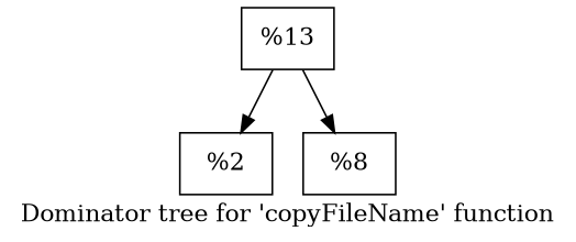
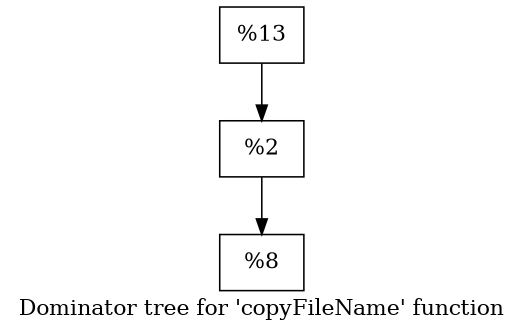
  digraph {
    label="Dominator tree for 'copyFileName' function"
    node [shape=record]
    n1 [label="{%2}"]
    n2 [label="{%8}"]
    n3 [label="{%13}"]
-   n3 -> n2
+   n1 -> n2
    n3 -> n1
  }
